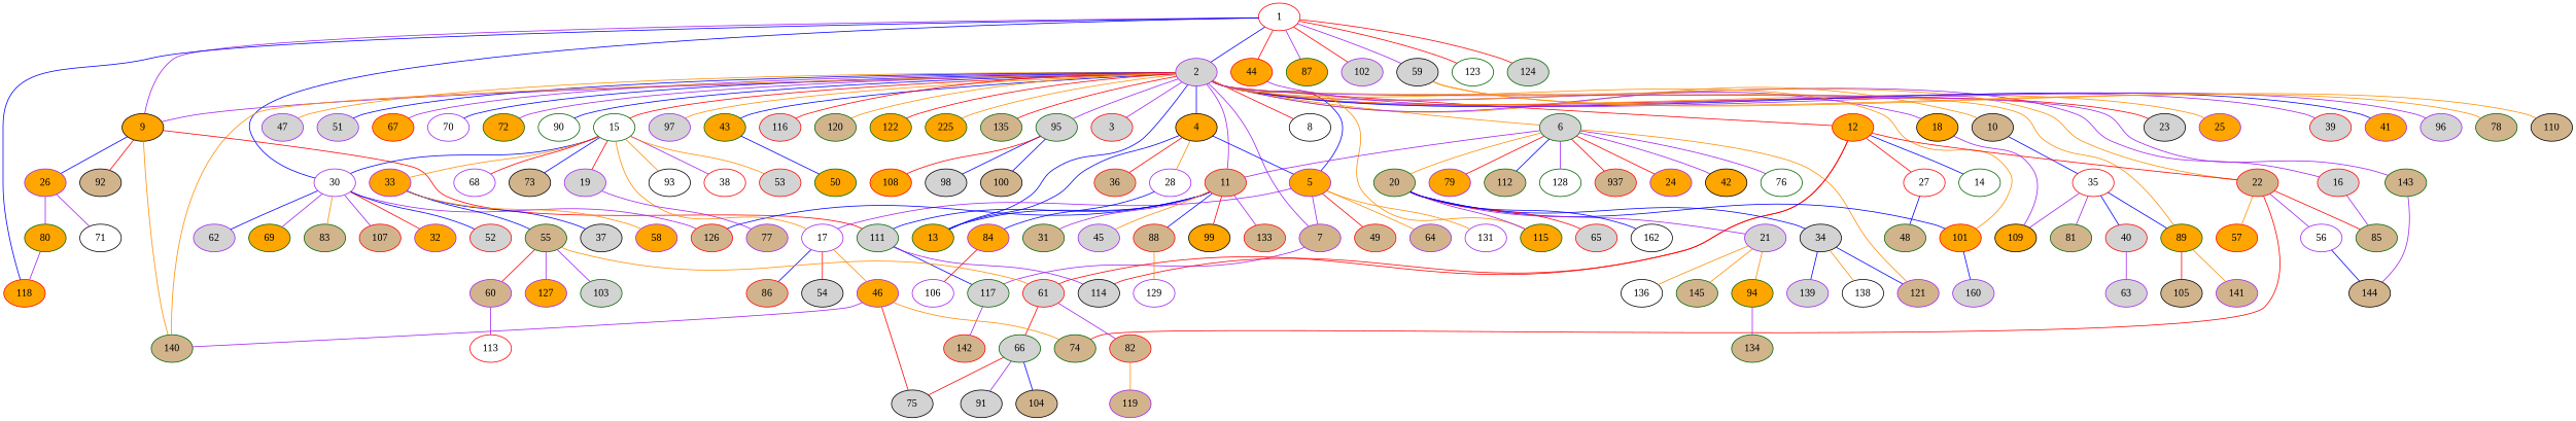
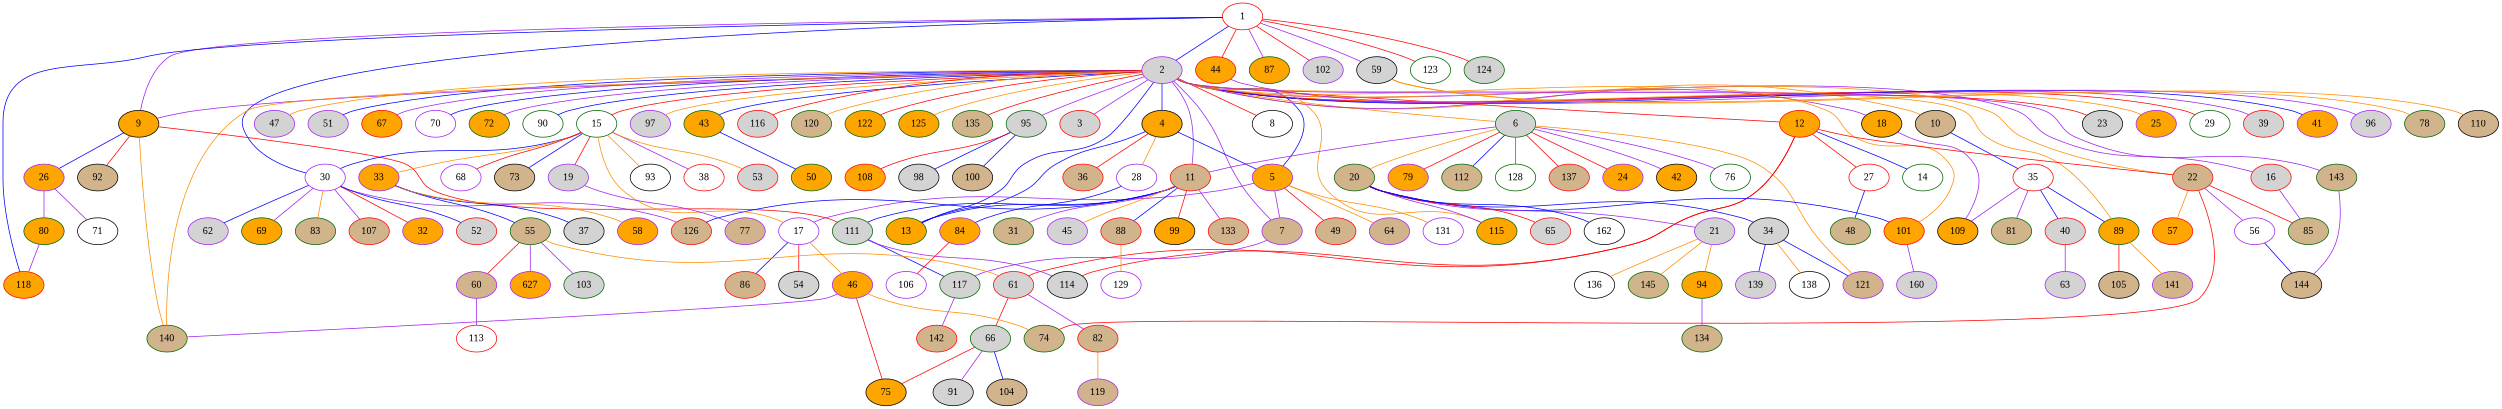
  graph {
    fontname="Liberation Serif"
    node [color=darkgreen fillcolor=tan fontname="Liberation Serif" style=filled]
    edge [color=purple fontname="Liberation Serif"]
    1 [color=red fillcolor=white]
    2 [color=purple fillcolor=lightgrey]
    9 [color=black fillcolor=orange]
    30 [color=purple fillcolor=white]
    44 [color=red fillcolor=orange]
    59 [color=black fillcolor=lightgrey]
    87 [fillcolor=orange]
    102 [color=purple fillcolor=lightgrey]
    118 [color=red fillcolor=orange]
    123 [fillcolor=white]
    124 [fillcolor=lightgrey]
    3 [color=red fillcolor=lightgrey]
    4 [color=black fillcolor=orange]
    5 [color=purple fillcolor=orange]
    6 [fillcolor=lightgrey]
    7 [color=purple]
    8 [color=black fillcolor=white]
    10 [color=black]
    11 [color=red]
    12 [color=red fillcolor=orange]
    13 [fillcolor=orange]
    15 [fillcolor=white]
    16 [color=red fillcolor=lightgrey]
    18 [color=black fillcolor=orange]
    22 [color=red]
    23 [color=black fillcolor=lightgrey]
    25 [color=purple fillcolor=orange]
+   29 [fillcolor=white]
    39 [color=red fillcolor=lightgrey]
    41 [color=purple fillcolor=orange]
    43 [fillcolor=orange]
    47 [color=purple fillcolor=lightgrey]
    51 [color=purple fillcolor=lightgrey]
    67 [color=red fillcolor=orange]
    70 [color=purple fillcolor=white]
    72 [fillcolor=orange]
    89 [fillcolor=orange]
    90 [fillcolor=white]
    95 [fillcolor=lightgrey]
    97 [color=purple fillcolor=lightgrey]
    101 [color=red fillcolor=orange]
    115 [fillcolor=orange]
    116 [color=red fillcolor=lightgrey]
    120
    122 [fillcolor=orange]
-   125 [fillcolor=orange label=225]
+   125 [fillcolor=orange]
    135
    140
    143
    26 [color=purple fillcolor=orange]
    92 [color=black]
    111 [fillcolor=lightgrey]
    126 [color=red]
    32 [color=purple fillcolor=orange]
    52 [color=red fillcolor=lightgrey]
    62 [color=purple fillcolor=lightgrey]
    69 [fillcolor=orange]
    83
    107 [color=red]
    96 [color=purple fillcolor=lightgrey]
    78
    110 [color=black]
    28 [color=purple fillcolor=white]
    36 [color=red]
    17 [color=purple fillcolor=white]
    49 [color=red]
    64 [color=purple]
    131 [color=purple fillcolor=white]
    20
    24 [color=purple fillcolor=orange]
    42 [color=black fillcolor=orange]
    76 [fillcolor=white]
    79 [color=purple fillcolor=orange]
    112
    121 [color=purple]
    128 [fillcolor=white]
-   137 [color=red label=937]
+   137 [color=red]
    117 [fillcolor=lightgrey]
    35 [color=red fillcolor=white]
    31
    45 [color=purple fillcolor=lightgrey]
    88 [color=red]
    99 [color=black fillcolor=orange]
    133 [color=red]
    14 [fillcolor=white]
    27 [color=red fillcolor=white]
    61 [color=red fillcolor=lightgrey]
    114 [color=black fillcolor=lightgrey]
    19 [color=purple fillcolor=lightgrey]
    33 [color=purple fillcolor=orange]
    38 [color=red fillcolor=white]
    53 [color=red fillcolor=lightgrey]
    68 [color=purple fillcolor=white]
    73 [color=black]
    93 [color=black fillcolor=white]
    85
    109 [color=black fillcolor=orange]
    56 [color=purple fillcolor=white]
    57 [color=red fillcolor=orange]
    74
    50 [fillcolor=orange]
    105 [color=black]
    141 [color=purple]
    98 [color=black fillcolor=lightgrey]
    100 [color=black]
    108 [color=red fillcolor=orange]
    n107 [color=purple fillcolor=lightgrey label=160]
    144 [color=black]
    84 [color=purple fillcolor=orange]
    46 [color=purple fillcolor=orange]
    54 [color=black fillcolor=lightgrey]
    86 [color=red]
    21 [color=purple fillcolor=lightgrey]
    34 [color=black fillcolor=lightgrey]
    65 [color=red fillcolor=lightgrey]
    n116 [color=black fillcolor=white label=162]
    142 [color=red]
    71 [color=black fillcolor=white]
    80 [fillcolor=orange]
    40 [color=red fillcolor=lightgrey]
    81
    129 [color=purple fillcolor=white]
    48
    66 [fillcolor=lightgrey]
    82 [color=red]
    77 [color=purple]
    37 [color=black fillcolor=lightgrey]
    55
    58 [color=purple fillcolor=orange]
-   75 [color=black fillcolor=lightgrey]
+   75 [color=black fillcolor=orange]
    94 [fillcolor=orange]
    136 [color=black fillcolor=white]
    145
    138 [color=black fillcolor=white]
    139 [color=purple fillcolor=lightgrey]
    134
    106 [color=purple fillcolor=white]
    60 [color=purple]
    103 [fillcolor=lightgrey]
-   127 [color=purple fillcolor=orange]
+   127 [color=purple fillcolor=orange label=627]
    63 [color=purple fillcolor=lightgrey]
    113 [color=red fillcolor=white]
    91 [color=black fillcolor=lightgrey]
    104 [color=black]
    119 [color=purple]
    1 -- 2 [color=blue]
    1 -- 9
    1 -- 30 [color=blue]
    1 -- 44 [color=red]
    1 -- 59
    1 -- 87
    1 -- 102 [color=red]
    1 -- 118 [color=blue]
    1 -- 123 [color=red]
    1 -- 124 [color=red]
    2 -- 9
    2 -- 3
    2 -- 4 [color=blue]
    2 -- 5 [color=blue]
    2 -- 6 [color=darkorange]
    2 -- 7
    2 -- 8 [color=red]
    2 -- 10 [color=darkorange]
    2 -- 11
    2 -- 12 [color=red]
    2 -- 13 [color=blue]
    2 -- 15 [color=red]
    2 -- 16
    2 -- 18
    2 -- 22 [color=darkorange]
    2 -- 23 [color=red]
    2 -- 25 [color=darkorange]
+   2 -- 29 [color=red]
    2 -- 39
    2 -- 41 [color=blue]
    2 -- 43 [color=blue]
    2 -- 47 [color=darkorange]
    2 -- 51 [color=blue]
    2 -- 67
    2 -- 70 [color=blue]
    2 -- 72
    2 -- 89 [color=darkorange]
    2 -- 90 [color=blue]
    2 -- 95
    2 -- 97 [color=darkorange]
    2 -- 101 [color=darkorange]
    2 -- 115 [color=darkorange]
    2 -- 116 [color=red]
    2 -- 120 [color=darkorange]
    2 -- 122 [color=red]
    2 -- 125 [color=darkorange]
    2 -- 135 [color=red]
    2 -- 140 [color=darkorange]
    2 -- 143
    9 -- 140 [color=darkorange]
    9 -- 26 [color=blue]
    9 -- 92 [color=red]
    9 -- 111 [color=red]
    30 -- 126
    30 -- 32 [color=red]
    30 -- 52 [color=blue]
    30 -- 62 [color=blue]
    30 -- 69
    30 -- 83 [color=darkorange]
    30 -- 107
    44 -- 96
    59 -- 78 [color=darkorange]
    59 -- 110 [color=darkorange]
    4 -- 5 [color=blue]
    4 -- 13 [color=blue]
    4 -- 28 [color=darkorange]
    4 -- 36 [color=red]
    5 -- 7
    5 -- 17
    5 -- 49 [color=red]
    5 -- 64 [color=darkorange]
    5 -- 131 [color=darkorange]
    6 -- 11
    6 -- 20 [color=darkorange]
    6 -- 24 [color=red]
    6 -- 42
    6 -- 76
    6 -- 79 [color=red]
    6 -- 112 [color=blue]
    6 -- 121 [color=darkorange]
    6 -- 128
    6 -- 137 [color=red]
    7 -- 117
    10 -- 35 [color=blue]
    11 -- 13 [color=blue]
    11 -- 111 [color=blue]
    11 -- 126 [color=blue]
    11 -- 31
    11 -- 45 [color=darkorange]
    11 -- 88 [color=blue]
    11 -- 99 [color=red]
    11 -- 133
    12 -- 22 [color=red]
    12 -- 14 [color=blue]
    12 -- 27 [color=red]
    12 -- 61 [color=red]
    12 -- 114 [color=red]
    15 -- 30 [color=blue]
    15 -- 17 [color=darkorange]
    15 -- 19 [color=red]
    15 -- 33 [color=darkorange]
    15 -- 38
    15 -- 53 [color=darkorange]
    15 -- 68 [color=red]
    15 -- 73 [color=blue]
    15 -- 93 [color=darkorange]
    16 -- 85
    18 -- 109
    22 -- 85 [color=red]
    22 -- 56
    22 -- 57 [color=darkorange]
    22 -- 74 [color=red]
    43 -- 50 [color=blue]
    89 -- 105 [color=red]
    89 -- 141 [color=darkorange]
    95 -- 98 [color=blue]
    95 -- 100 [color=blue]
    95 -- 108 [color=red]
-   101 -- n107 [color=blue]
+   101 -- n107
    143 -- 144
    26 -- 71
    26 -- 80
    111 -- 117 [color=blue]
    111 -- 114
    28 -- 84 [color=blue]
    17 -- 46 [color=darkorange]
    17 -- 54 [color=red]
    17 -- 86 [color=blue]
    20 -- 101 [color=blue]
    20 -- 115
    20 -- 21
    20 -- 34 [color=blue]
    20 -- 65 [color=red]
    20 -- n116 [color=blue]
    117 -- 142
    35 -- 89 [color=blue]
    35 -- 109
    35 -- 40 [color=blue]
    35 -- 81
    88 -- 129 [color=darkorange]
    27 -- 48 [color=blue]
    61 -- 66 [color=red]
    61 -- 82
    19 -- 77
    33 -- 37 [color=blue]
    33 -- 55 [color=blue]
    33 -- 58 [color=darkorange]
    56 -- 144 [color=blue]
    84 -- 106 [color=red]
    46 -- 140
    46 -- 74 [color=darkorange]
    46 -- 75 [color=red]
    21 -- 94 [color=darkorange]
    21 -- 136 [color=darkorange]
    21 -- 145 [color=darkorange]
    34 -- 121 [color=blue]
    34 -- 138 [color=darkorange]
    34 -- 139 [color=blue]
    80 -- 118
    40 -- 63
    66 -- 75 [color=red]
    66 -- 91
    66 -- 104 [color=blue]
    82 -- 119 [color=darkorange]
    55 -- 61 [color=darkorange]
    55 -- 60 [color=red]
    55 -- 103
    55 -- 127
    94 -- 134
    60 -- 113
  }
